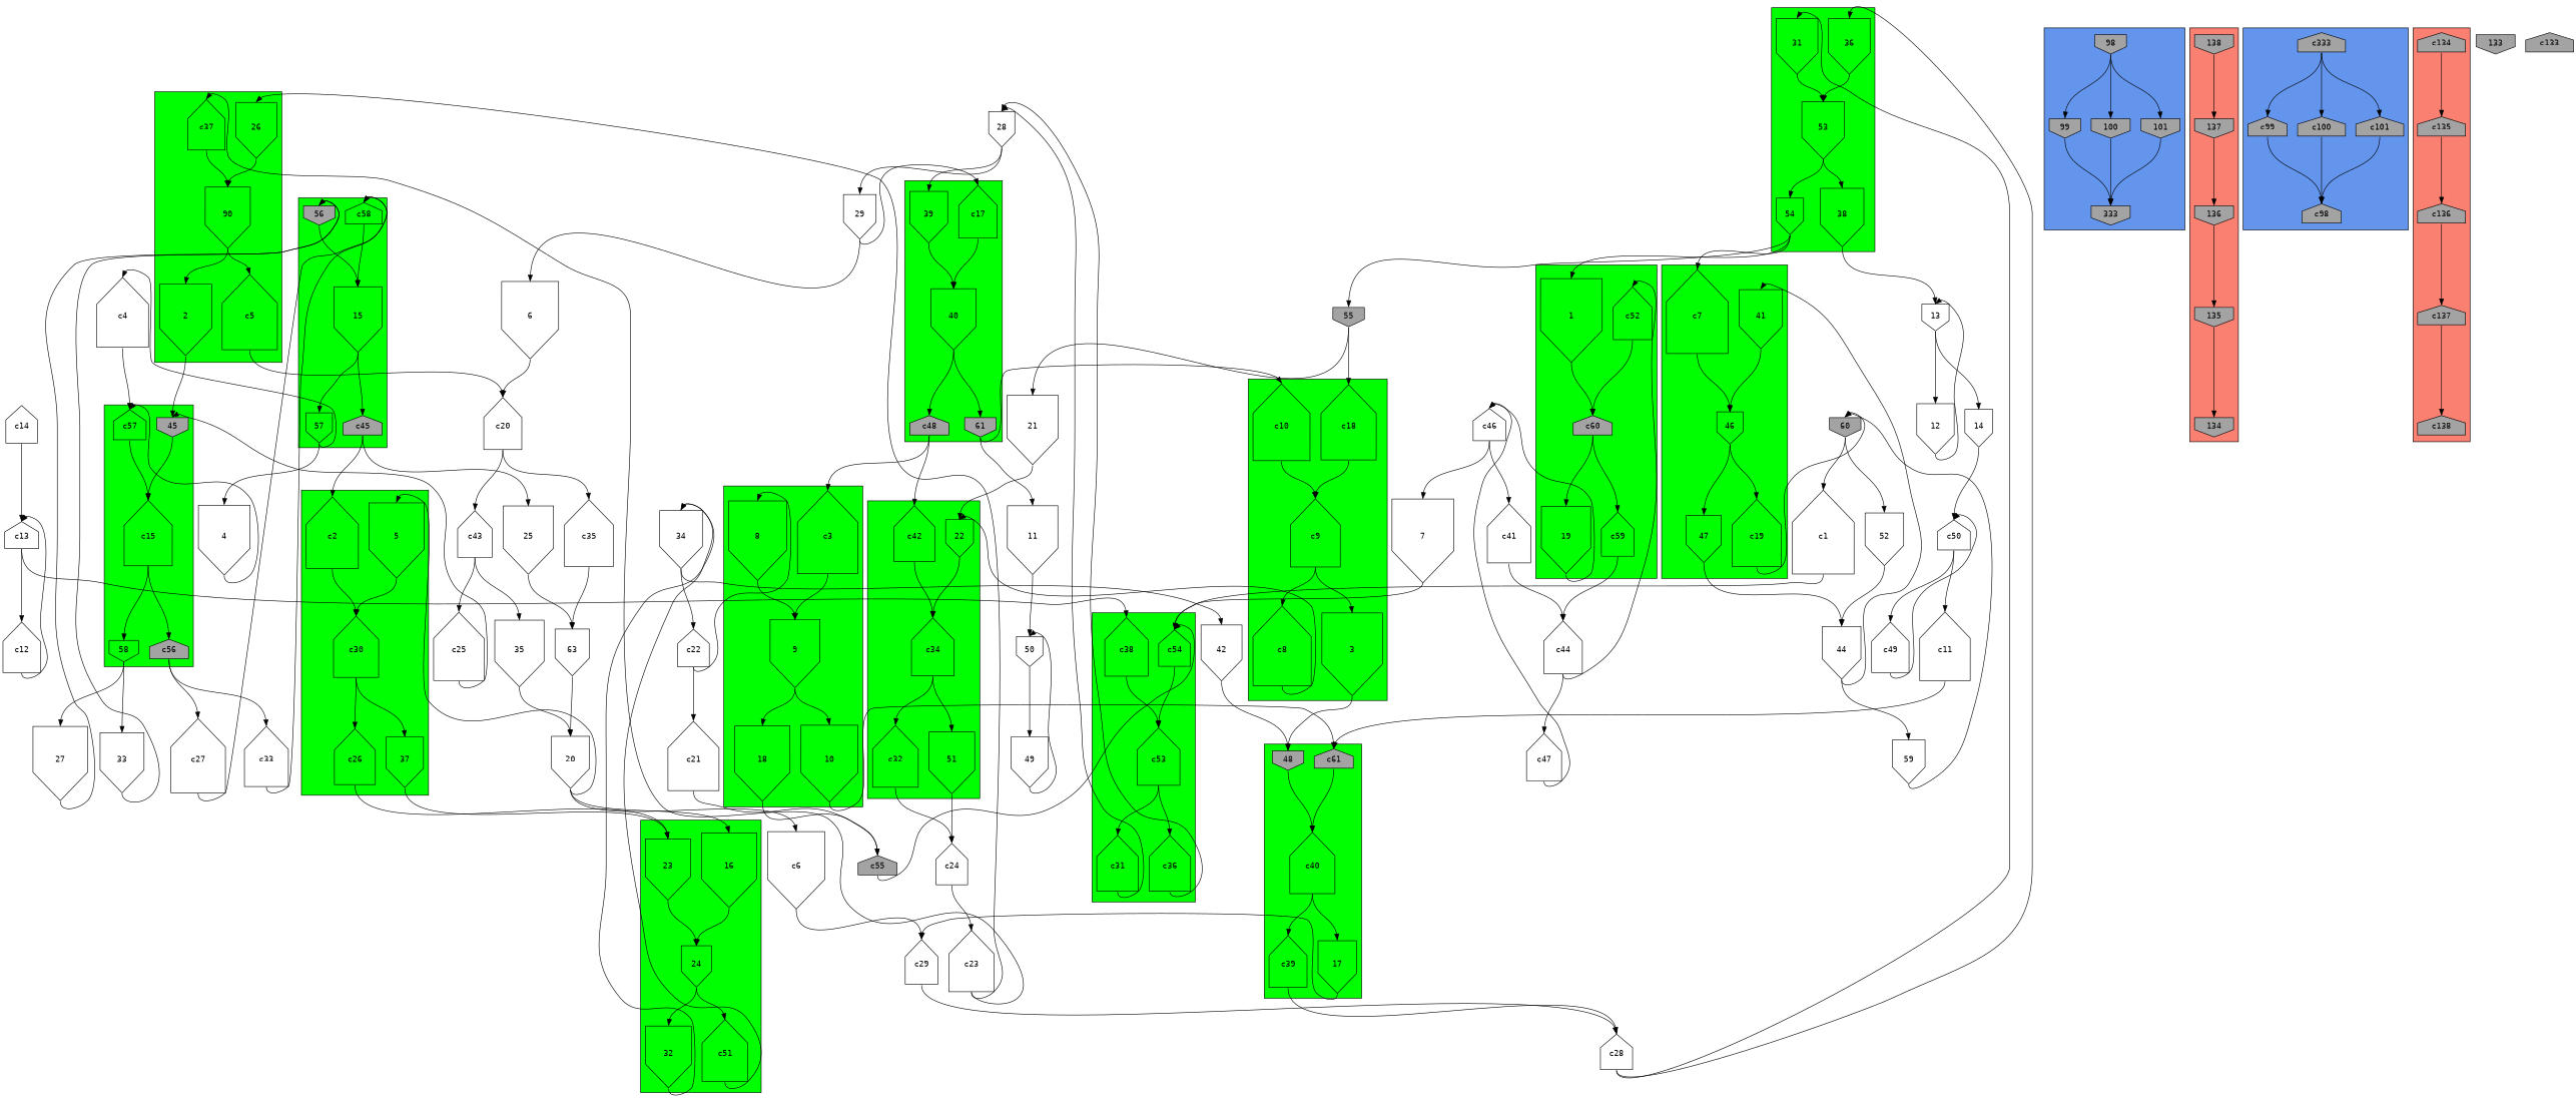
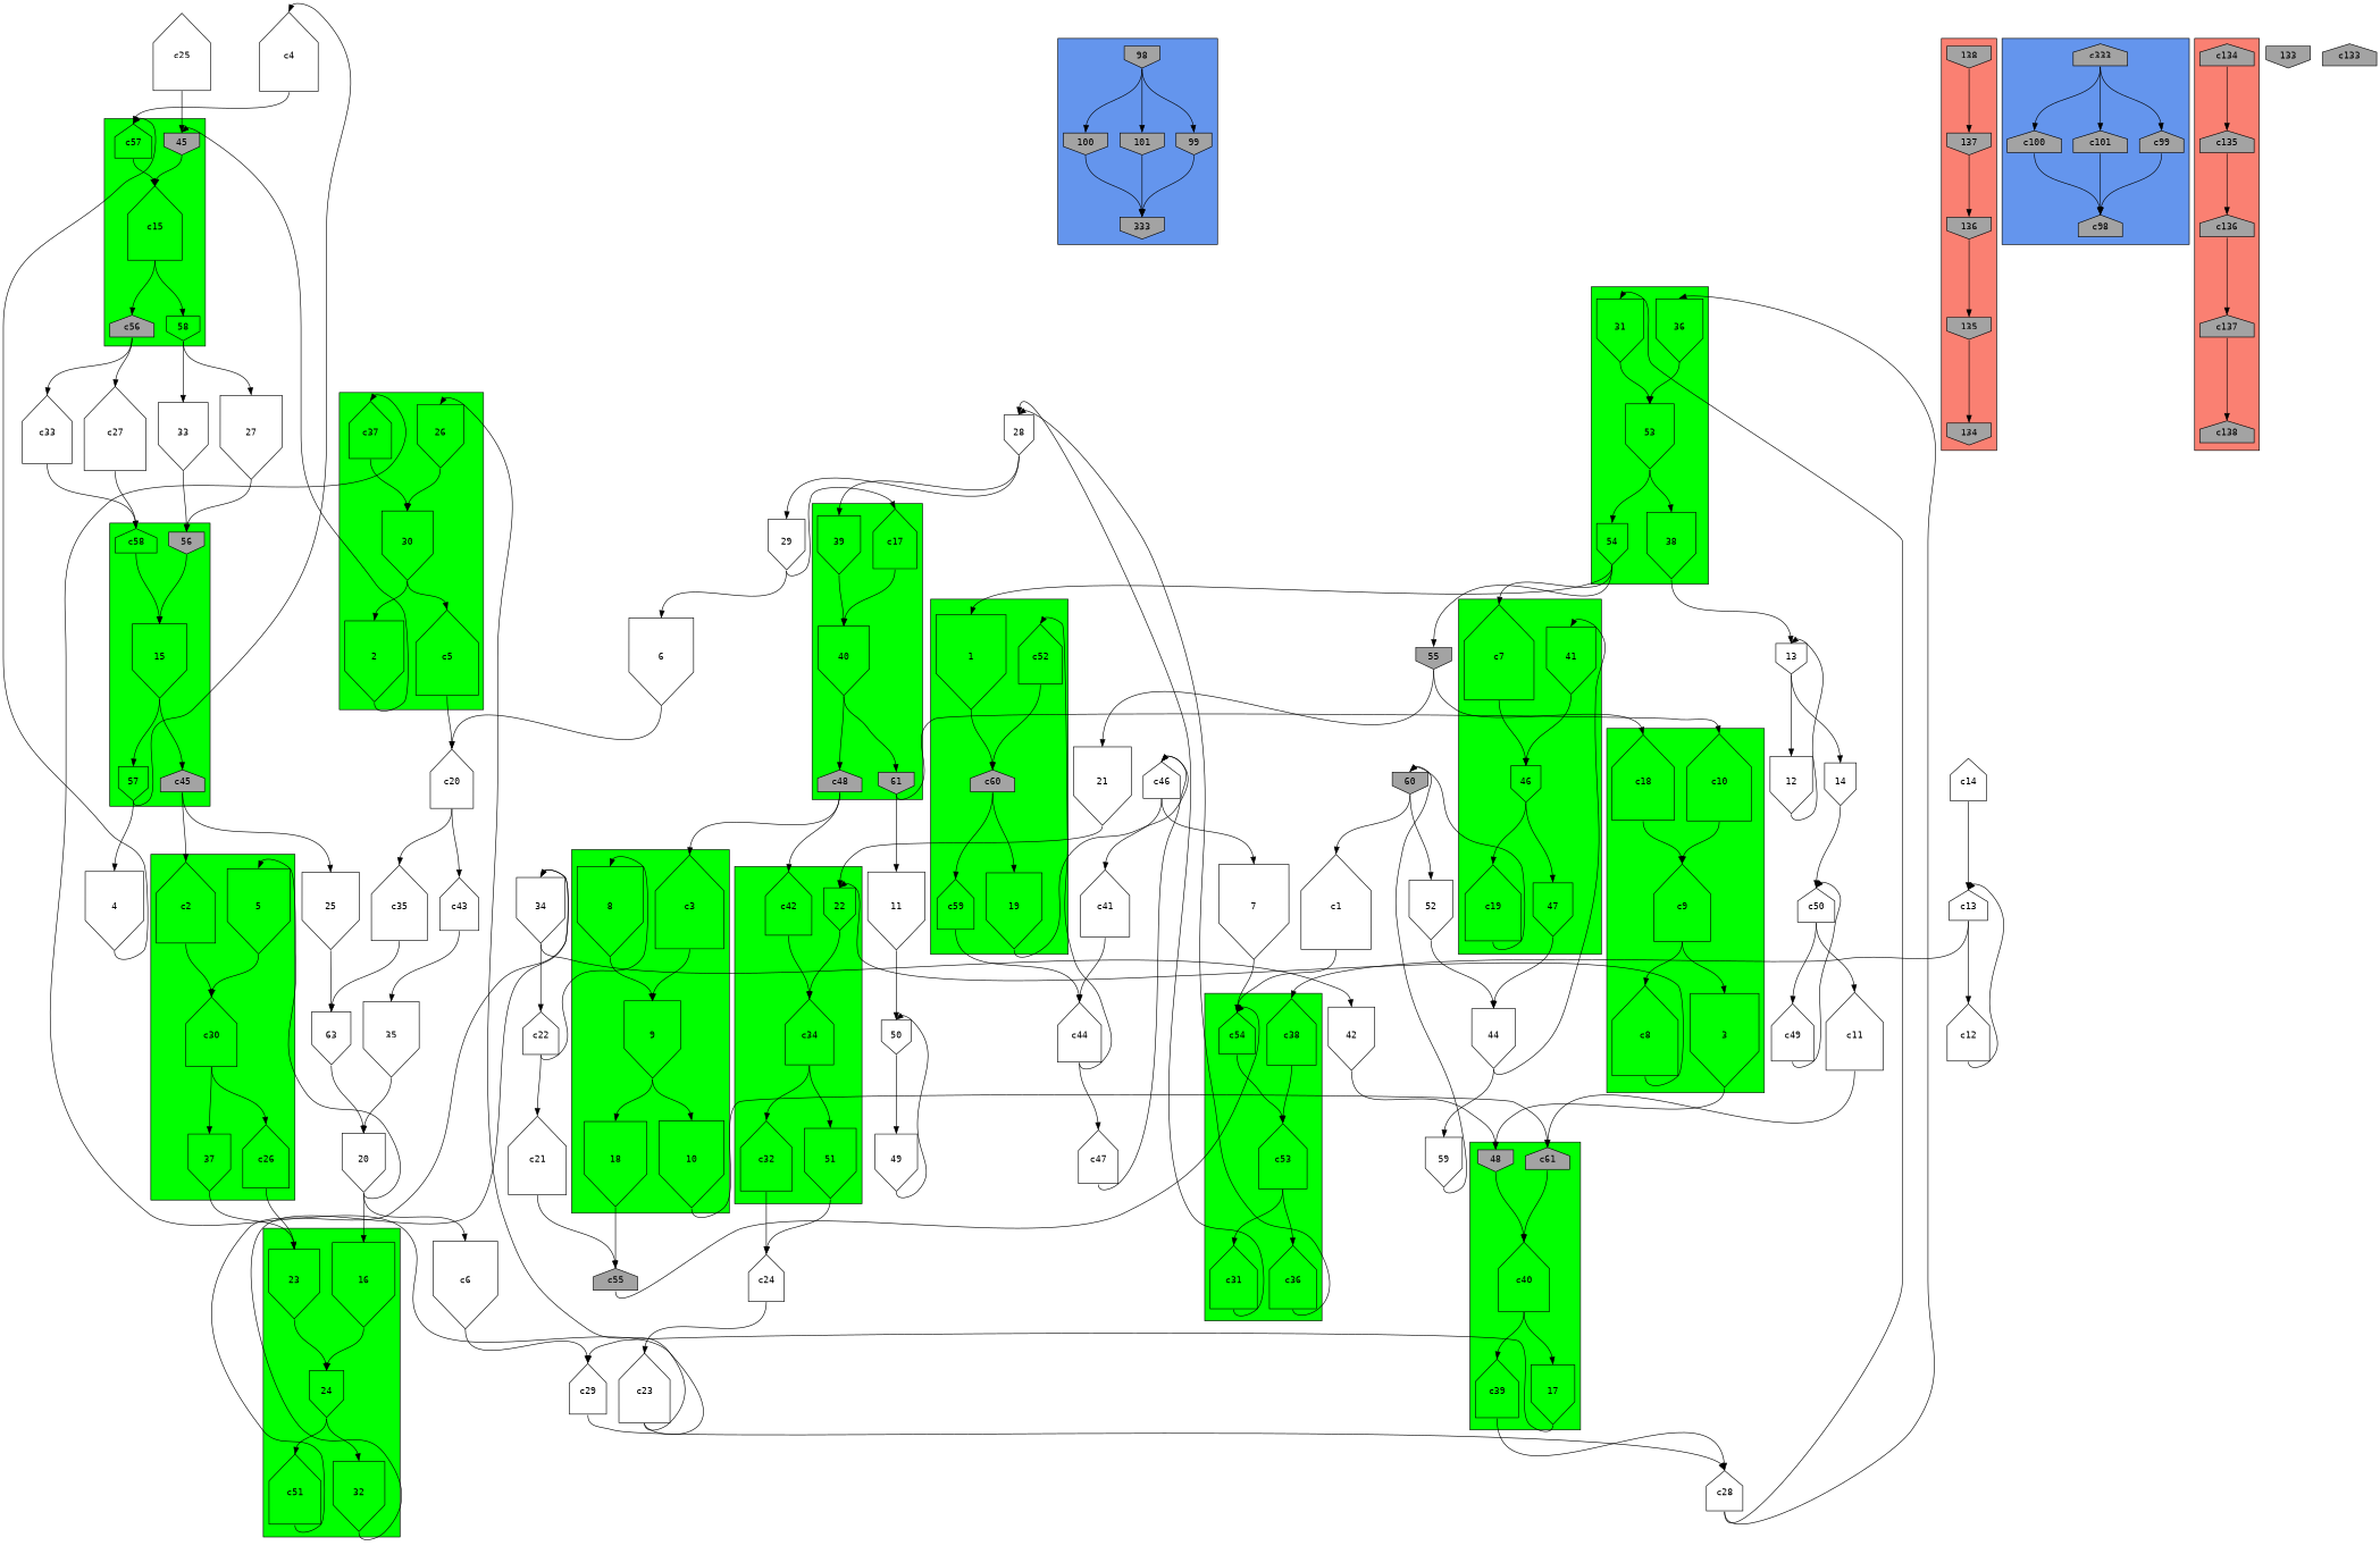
  digraph {
    fontname="DejaVu Sans Mono"
    node [fontname="DejaVu Sans Mono" shape=invhouse]
    edge [fontname="DejaVu Sans Mono" headport=n tailport=s]
    1 [height=2.17182 width=1.44644]
    c52 [height=1.36061 shape=house width=0.906166]
    c60 [fillcolor=gray64 height=0.5 shape=house style=filled width=0.333]
    19 [height=1.73527 width=1.15569]
    c59 [height=1.14063 shape=house width=0.759658]
    c38 [height=1.52045 shape=house width=1.01262]
    c54 [height=0.95031 shape=house width=0.632907]
    c53 [height=1.49261 shape=house width=0.994079]
    c31 [height=1.45045 shape=house width=0.965999]
    c36 [height=1.45045 shape=house width=0.965999]
    45 [fillcolor=gray64 height=0.5 style=filled width=0.333]
    c57 [height=0.775925 shape=house width=0.516766]
    c15 [height=1.6973 shape=house width=1.1304]
    c56 [fillcolor=gray64 height=0.5 shape=house style=filled width=0.333]
    58 [height=0.548662 width=0.365409]
    56 [fillcolor=gray64 height=0.5 style=filled width=0.333]
    c58 [height=0.548662 shape=house width=0.365409]
    15 [height=1.6973 width=1.1304]
    c45 [fillcolor=gray64 height=0.5 shape=house style=filled width=0.333]
    57 [height=0.775925 width=0.516766]
    c2 [height=1.8448 shape=house width=1.22864]
    5 [height=1.9433 width=1.29424]
    c30 [height=1.58863 shape=house width=1.05803]
    c26 [height=1.43812 shape=house width=0.957787]
    37 [height=1.30996 width=0.872435]
    16 [height=1.93209 width=1.28677]
    23 [height=1.57662 width=1.05003]
    24 [height=1.07057 width=0.713002]
    c51 [height=1.59656 shape=house width=1.06331]
    32 [height=1.59656 width=1.06331]
    c3 [height=2.13322 shape=house width=1.42073]
    8 [height=2.04936 width=1.36487]
    9 [height=1.76166 width=1.17327]
    10 [height=1.99196 width=1.32665]
    18 [height=1.93928 width=1.29156]
    48 [fillcolor=gray64 height=0.5 style=filled width=0.333]
    c61 [fillcolor=gray64 height=0.5 shape=house style=filled width=0.333]
    c40 [height=1.57662 shape=house width=1.05003]
    17 [height=1.35834 width=0.904657]
    c39 [height=1.32794 shape=house width=0.884409]
    31 [height=1.45045 width=0.965999]
    36 [height=1.45045 width=0.965999]
    53 [height=1.49261 width=0.994079]
    38 [height=1.52045 width=1.01262]
    54 [height=0.95031 width=0.632907]
    c7 [height=2.16816 shape=house width=1.444]
    41 [height=1.52657 width=1.0167]
    46 [height=0.836044 width=0.556805]
    c19 [height=1.73527 shape=house width=1.15569]
    47 [height=1.22121 width=0.813328]
    c10 [height=1.99196 shape=house width=1.32665]
    c18 [height=1.93928 shape=house width=1.29156]
    c9 [height=1.76166 shape=house width=1.17327]
    3 [height=2.13322 width=1.42073]
    c8 [height=2.04936 shape=house width=1.36487]
    22 [height=0.976853 width=0.650584]
    c42 [height=1.44807 shape=house width=0.964415]
    c34 [height=1.49932 shape=house width=0.99855]
    c32 [height=1.59656 shape=house width=1.06331]
    51 [height=1.59656 width=1.06331]
    26 [height=1.43812 width=0.957787]
    c37 [height=1.30996 shape=house width=0.872435]
-   30 [height=1.58863 width=1.05803 label=90]
+   30 [height=1.58863 width=1.05803]
    2 [height=1.8448 width=1.22864]
    c5 [height=1.9433 shape=house width=1.29424]
    c17 [height=1.35834 shape=house width=0.904657]
    39 [height=1.32794 width=0.884409]
    40 [height=1.57662 width=1.05003]
    c48 [fillcolor=gray64 height=0.5 shape=house style=filled width=0.333]
    61 [fillcolor=gray64 height=0.5 style=filled width=0.333]
    98 [fillcolor=gray64 height=0.5 style=filled width=0.333]
    99 [fillcolor=gray64 height=0.5 style=filled width=0.333]
    100 [fillcolor=gray64 height=0.5 style=filled width=0.333]
    101 [fillcolor=gray64 height=0.5 style=filled width=0.333]
    333 [fillcolor=gray64 height=0.5 style=filled width=0.333]
    138 [fillcolor=gray64 height=0.5 style=filled width=0.333]
    137 [fillcolor=gray64 height=0.5 style=filled width=0.333]
    136 [fillcolor=gray64 height=0.5 style=filled width=0.333]
    135 [fillcolor=gray64 height=0.5 style=filled width=0.333]
    134 [fillcolor=gray64 height=0.5 style=filled width=0.333]
    c333 [fillcolor=gray64 height=0.5 shape=house style=filled width=0.333]
    c99 [fillcolor=gray64 height=0.5 shape=house style=filled width=0.333]
    c100 [fillcolor=gray64 height=0.5 shape=house style=filled width=0.333]
    c101 [fillcolor=gray64 height=0.5 shape=house style=filled width=0.333]
    c98 [fillcolor=gray64 height=0.5 shape=house style=filled width=0.333]
    c134 [fillcolor=gray64 height=0.5 shape=house style=filled width=0.333]
    c135 [fillcolor=gray64 height=0.5 shape=house style=filled width=0.333]
    c136 [fillcolor=gray64 height=0.5 shape=house style=filled width=0.333]
    c137 [fillcolor=gray64 height=0.5 shape=house style=filled width=0.333]
    c138 [fillcolor=gray64 height=0.5 shape=house style=filled width=0.333]
    c46 [height=0.836044 shape=house width=0.556805]
    c44 [height=1.35834 shape=house width=0.904657]
    28 [height=0.919292 width=0.612249]
    c27 [height=1.90989 shape=house width=1.27199]
    c33 [height=1.54965 shape=house width=1.03206]
    27 [height=1.90989 width=1.27199]
    33 [height=1.54965 width=1.03206]
    25 [height=1.76464 width=1.17525]
    c4 [height=1.80965 shape=house width=1.20523]
    4 [height=1.80965 width=1.20523]
    34 [height=1.49932 width=0.99855]
    c55 [fillcolor=gray64 height=0.5 shape=house style=filled width=0.333]
    c29 [height=1.14988 shape=house width=0.765819]
    c28 [height=0.919292 shape=house width=0.612249]
    13 [height=0.69074 width=0.460033]
    55 [fillcolor=gray64 height=0.5 style=filled width=0.333]
    60 [fillcolor=gray64 height=0.5 style=filled width=0.333]
    44 [height=1.35834 width=0.904657]
    c24 [height=1.07057 shape=house width=0.713002]
    c20 [height=1.3414 shape=house width=0.893369]
    11 [height=1.77197 width=1.18013]
    7 [height=2.16816 width=1.444]
    c41 [height=1.52657 shape=house width=1.0167]
    29 [height=1.14988 width=0.765819]
    6 [height=1.99667 width=1.32978]
    c43 [height=1.2093 shape=house width=0.805391]
    c35 [height=1.72428 shape=house width=1.14837]
    c25 [height=1.76464 shape=house width=1.17525]
    35 [height=1.72428 width=1.14837]
    n120 [height=1.2093 label=63 width=0.805391]
    20 [height=1.3414 width=0.893369]
    c22 [height=0.976853 shape=house width=0.650584]
    42 [height=1.44807 width=0.964415]
    c21 [height=1.78631 shape=house width=1.18968]
    12 [height=1.30996 width=0.872435]
    14 [height=0.976853 width=0.650584]
    c50 [height=0.775925 shape=house width=0.516766]
    c11 [height=1.77197 shape=house width=1.18013]
    c49 [height=1.30674 shape=house width=0.870289]
    c1 [height=2.17182 shape=house width=1.44644]
    52 [height=1.36061 width=0.906166]
    59 [height=1.14063 width=0.759658]
    21 [height=1.78631 width=1.18968]
    c23 [height=1.57662 shape=house width=1.05003]
    50 [height=0.775925 width=0.516766]
    49 [height=1.30674 width=0.870289]
    c14 [height=0.976853 shape=house width=0.650584]
    c13 [height=0.69074 shape=house width=0.460033]
    c12 [height=1.30996 shape=house width=0.872435]
    c6 [height=1.99667 width=1.32978]
    c47 [height=1.22121 shape=house width=0.813328]
    133 [fillcolor=gray64 height=0.5 style=filled width=0.333]
    c133 [fillcolor=gray64 height=0.5 shape=house style=filled width=0.333]
    subgraph cluster_1 {
      fillcolor=green
      style=filled
      1
      c52
      c60
      19
      c59
    }
    subgraph cluster_2 {
      fillcolor=green
      style=filled
      c38
      c54
      c53
      c31
      c36
    }
    subgraph cluster_3 {
      fillcolor=green
      style=filled
      45
      c57
      c15
      c56
      58
    }
    subgraph cluster_4 {
      fillcolor=green
      style=filled
      56
      c58
      15
      c45
      57
    }
    subgraph cluster_5 {
      fillcolor=green
      style=filled
      c2
      5
      c30
      c26
      37
    }
    subgraph cluster_6 {
      fillcolor=green
      style=filled
      16
      23
      24
      c51
      32
    }
    subgraph cluster_7 {
      fillcolor=green
      style=filled
      c3
      8
      9
      10
      18
    }
    subgraph cluster_8 {
      fillcolor=green
      style=filled
      48
      c61
      c40
      17
      c39
    }
    subgraph cluster_9 {
      fillcolor=green
      style=filled
      31
      36
      53
      38
      54
    }
    subgraph cluster_10 {
      fillcolor=green
      style=filled
      c7
      41
      46
      c19
      47
    }
    subgraph cluster_11 {
      fillcolor=green
      style=filled
      c10
      c18
      c9
      3
      c8
    }
    subgraph cluster_12 {
      fillcolor=green
      style=filled
      22
      c42
      c34
      c32
      51
    }
    subgraph cluster_13 {
      fillcolor=green
      style=filled
      26
      c37
      30
      2
      c5
    }
    subgraph cluster_14 {
      fillcolor=green
      style=filled
      c17
      39
      40
      c48
      61
    }
    subgraph cluster_15 {
      fillcolor=cornflowerblue
      style=filled
      98
      99
      100
      101
      333
    }
    subgraph cluster_16 {
      fillcolor=salmon
      style=filled
      138
      137
      136
      135
      134
    }
    subgraph cluster_17 {
      fillcolor=cornflowerblue
      style=filled
      c333
      c99
      c100
      c101
      c98
    }
    subgraph cluster_18 {
      fillcolor=salmon
      style=filled
      c134
      c135
      c136
      c137
      c138
    }
    1 -> c60
    c52 -> c60
    c60 -> 19
    c60 -> c59
    19 -> c46
    c59 -> c44
    c38 -> c53
    c54 -> c53
    c53 -> c31
    c53 -> c36
    c31 -> 28
    c36 -> 28
    45 -> c15
    c57 -> c15
    c15 -> c56
    c15 -> 58
    c56 -> c27
    c56 -> c33
    58 -> 27
    58 -> 33
    56 -> 15
    c58 -> 15
    15 -> c45
    15 -> 57
    c45 -> c2
    c45 -> 25
    57 -> c4
    57 -> 4
    c2 -> c30
    5 -> c30
    c30 -> c26
    c30 -> 37
    c26 -> 23
    37 -> 23
    16 -> 24
    23 -> 24
    24 -> c51
    24 -> 32
    c51 -> 34
    32 -> 34
    c3 -> 9
    8 -> 9
    9 -> 10
    9 -> 18
    10 -> c61
    18 -> c55
    48 -> c40
    c61 -> c40
    c40 -> 17
    c40 -> c39
    17 -> c29
    c39 -> c28
    31 -> 53
    36 -> 53
    53 -> 38
    53 -> 54
    38 -> 13
    54 -> 1
    54 -> c7
    54 -> 55
    c7 -> 46
    41 -> 46
    46 -> c19
    46 -> 47
    c19 -> 60
    47 -> 44
    c10 -> c9
    c18 -> c9
    c9 -> 3
    c9 -> c8
    3 -> 48
    c8 -> 22
    22 -> c34
    c42 -> c34
    c34 -> c32
    c34 -> 51
    c32 -> c24
    51 -> c24
    26 -> 30
    c37 -> 30
    30 -> 2
    30 -> c5
    2 -> 45
    c5 -> c20
    c17 -> 40
    39 -> 40
    40 -> c48
    40 -> 61
    c48 -> c3
    c48 -> c42
    61 -> c10
    61 -> 11
    98 -> 99
    98 -> 100
    98 -> 101
    99 -> 333
    100 -> 333
    101 -> 333
    138 -> 137
    137 -> 136
    136 -> 135
    135 -> 134
    c333 -> c99
    c333 -> c100
    c333 -> c101
    c99 -> c98
    c100 -> c98
    c101 -> c98
    c134 -> c135
    c135 -> c136
    c136 -> c137
    c137 -> c138
    c46 -> 7
    c46 -> c41
    c44 -> c52
    c44 -> c47
    28 -> 39
    28 -> 29
    c27 -> c58
    c33 -> c58
    27 -> 56
    33 -> 56
    25 -> n120
    c4 -> c57
    4 -> c57
    34 -> c22
    34 -> 42
    c55 -> c54
    c29 -> c28
    c28 -> 31
    c28 -> 36
    13 -> 12
    13 -> 14
    55 -> c18
    55 -> 21
    60 -> c1
    60 -> 52
    44 -> 41
    44 -> 59
    c24 -> c23
    c20 -> c43
    c20 -> c35
    11 -> 50
    7 -> c54
    c41 -> c44
    29 -> c17
    29 -> 6
    6 -> c20
-   c43 -> c25
    c43 -> 35
    c35 -> n120
    c25 -> 45
    35 -> 20
    n120 -> 20
    20 -> 5
    20 -> 16
    20 -> c6
    c22 -> 8
    c22 -> c21
    42 -> 48
    c21 -> c55
    12 -> 13
    14 -> c50
    c50 -> c11
    c50 -> c49
    c11 -> c61
    c49 -> c50
    c1 -> c54
    52 -> 44
    59 -> 60
    21 -> 22
    c23 -> 26
    c23 -> c37
    50 -> 49
    49 -> 50
    c14 -> c13
    c13 -> c38
    c13 -> c12
    c12 -> c13
    c6 -> c29
    c47 -> c46
  }
